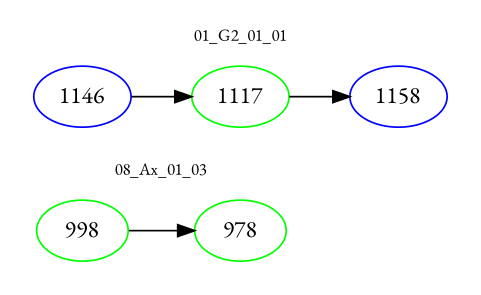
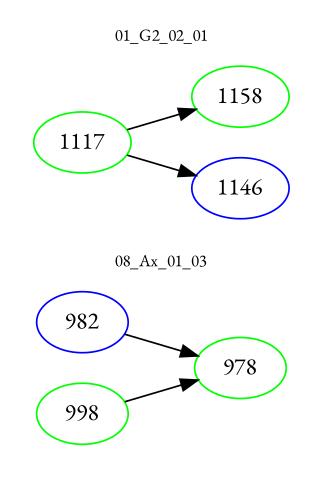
  digraph {
    fontname="EB Garamond"
    rankdir=LR
    node [color=green fontname="EB Garamond"]
    edge [color=black fontname="EB Garamond"]
+   n1 [color=blue label=982]
    n2 [label=978]
    n3 [label=998]
    n4 [color=blue label=1146]
    n5 [label=1117]
-   n6 [color=blue label=1158]
+   n6 [label=1158]
    subgraph cluster_1 {
      color=white
      fontsize=10
      label="08_Ax_01_03"
+     n1
      n2
      n3
    }
    subgraph cluster_2 {
      color=white
      fontsize=10
-     label="01_G2_01_01"
+     label="01_G2_02_01"
      n4
      n5
      n6
    }
+   n1 -> n2
    n3 -> n2
-   n4 -> n5
+   n5 -> n4
    n5 -> n6
  }
